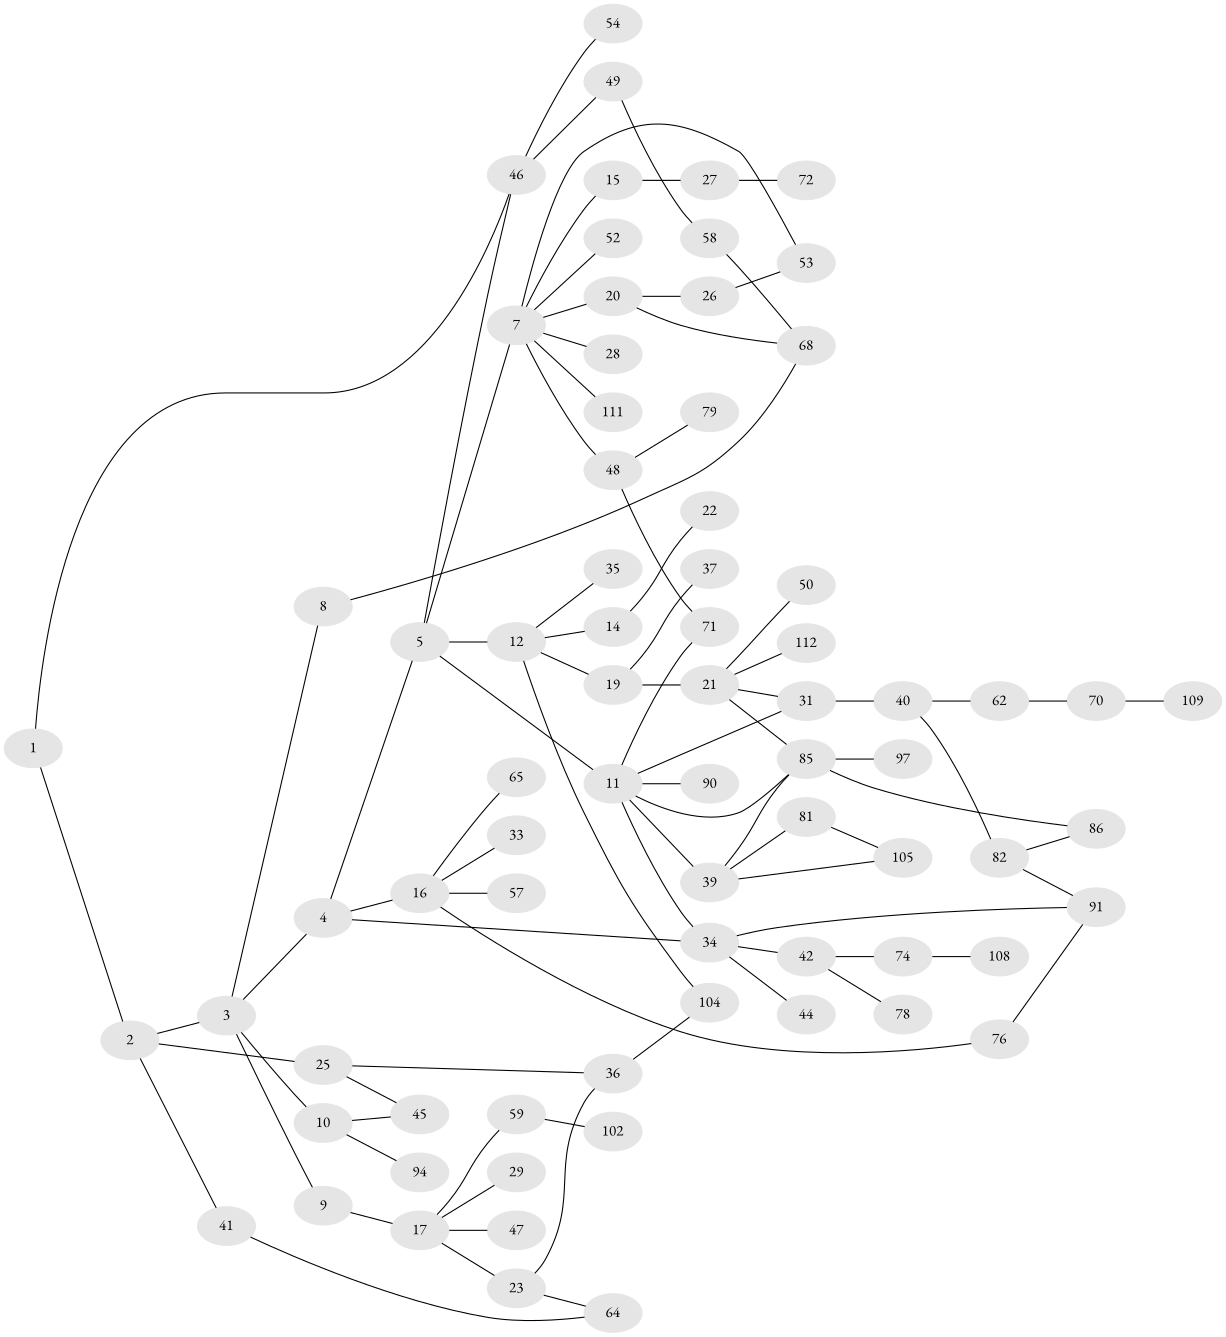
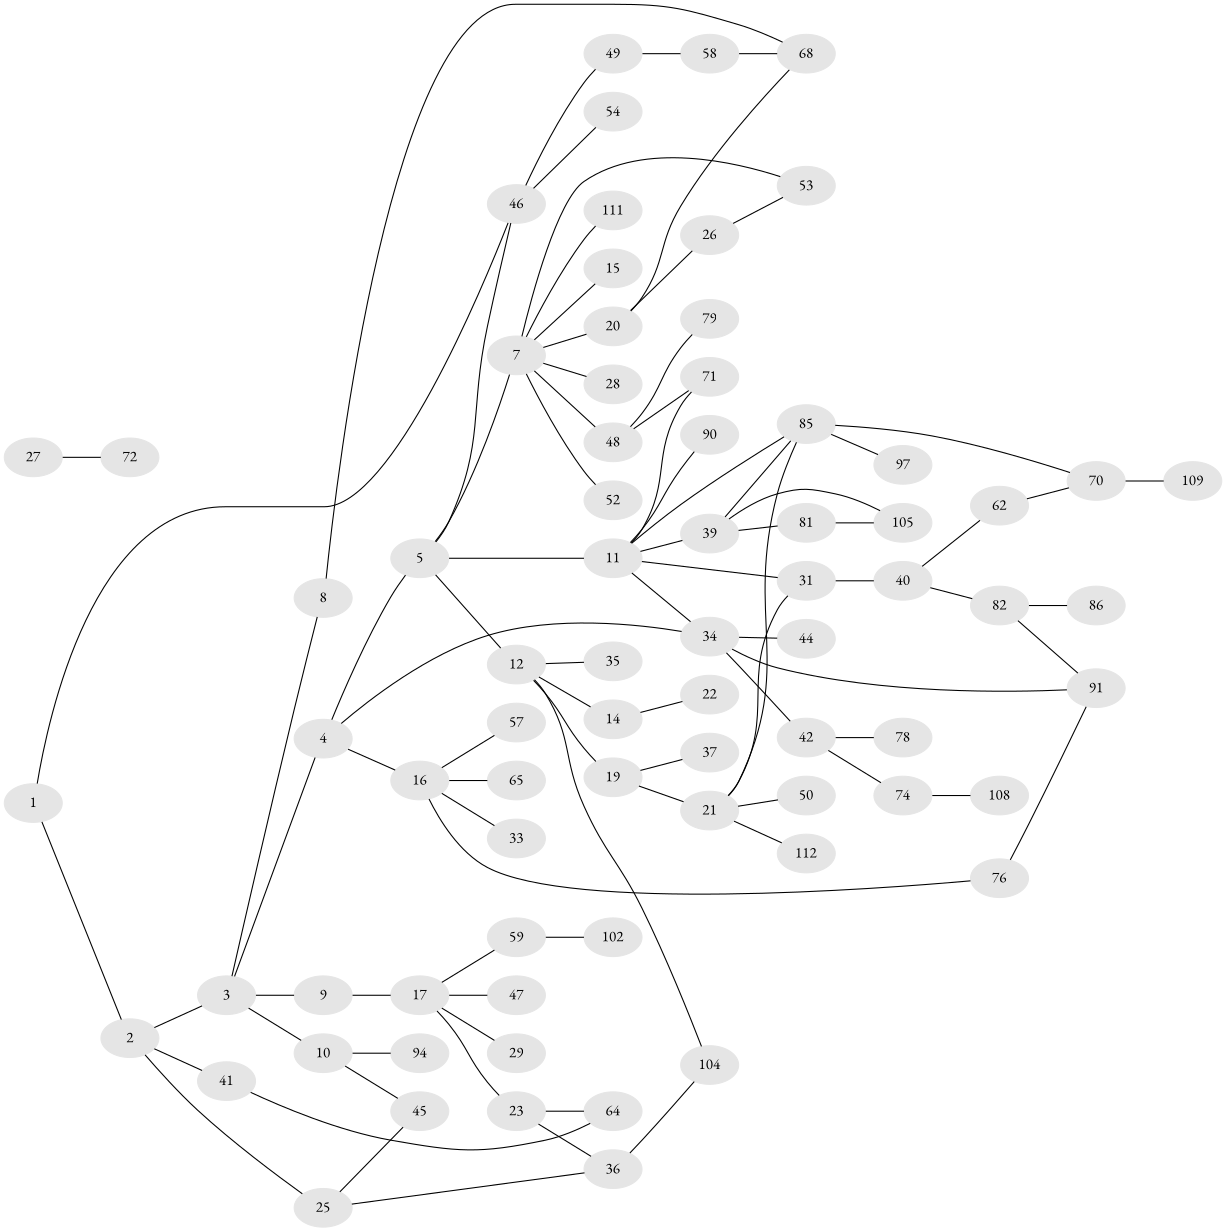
  graph {
    fontname="EB Garamond"
    rankdir=LR
    node [color=gray90 fontname="EB Garamond" style=filled]
    edge [fontname="EB Garamond"]
    1 [super="+66"]
    2 [super="+6"]
    46 [super="+75"]
    3 [super="+32"]
    25
    41
    49 [super="+89"]
    54 [super="+95"]
    4
    8 [super="+77"]
    9
    10
    45 [super="+60"]
    36 [super="+61"]
    64 [super="+83"]
    5 [super="+13"]
    16 [super="+24"]
    34 [super="+114"]
    68 [super="+107"]
    17 [super="+18"]
    94
    7 [super="+100"]
    11 [super="+59"]
    12 [super="+38"]
    33 [super="+87"]
    57
    65
    76 [super="+113"]
    42 [super="+63"]
    44
    91 [super="+101"]
    15
    20 [super="+93"]
    28
    48
    52
    53
    111
    31 [super="+88"]
    39 [super="+69"]
    71 [super="+80"]
    85 [super="+110"]
    90
    14 [super="+73"]
    19
    35
    104
    27 [super="+43"]
    26
    79
    23 [super="+56"]
    29
    47
    n54 [label=59 super="+96"]
    40 [super="+99"]
    81 [super="+98"]
    105
    86 [super="+106"]
    97
    22
    21 [super="+30"]
    37 [super="+55"]
    72
    102
    50 [super="+103"]
    112
    62 [super="+67"]
    82
    74
    78
    70
    108
    58 [super="+92"]
    109
    1 -- 2
    1 -- 46
    2 -- 3
    2 -- 25
    2 -- 41
    46 -- 49
    46 -- 54
    3 -- 4
    3 -- 8
    3 -- 9
    3 -- 10
    25 -- 45
    25 -- 36
    41 -- 64
    49 -- 58
    4 -- 5
    4 -- 16
    4 -- 34
    8 -- 68
    9 -- 17
    10 -- 45
    10 -- 94
    36 -- 104
    5 -- 46
    5 -- 7
    5 -- 11
    5 -- 12
    16 -- 33
    16 -- 57
    16 -- 65
    16 -- 76
    34 -- 42
    34 -- 44
    34 -- 91
    17 -- 23
    17 -- 29
    17 -- 47
    17 -- n54
    7 -- 15
    7 -- 20
    7 -- 28
    7 -- 48
    7 -- 52
    7 -- 53
    7 -- 111
    11 -- 34
    11 -- 31
    11 -- 39
    11 -- 71
    11 -- 85
    11 -- 90
    12 -- 14
    12 -- 19
    12 -- 35
    12 -- 104
    76 -- 91
    42 -- 74
    42 -- 78
-   15 -- 27
    20 -- 68
    20 -- 26
    48 -- 71
    48 -- 79
    31 -- 40
    39 -- 85
    39 -- 81
    39 -- 105
-   85 -- 86
+   85 -- 70
    85 -- 97
    14 -- 22
    19 -- 21
    19 -- 37
    27 -- 72
    26 -- 53
    23 -- 36
    23 -- 64
    n54 -- 102
    40 -- 62
    40 -- 82
    81 -- 105
    21 -- 31
    21 -- 85
    21 -- 50
    21 -- 112
    62 -- 70
    82 -- 91
    82 -- 86
    74 -- 108
    70 -- 109
    58 -- 68
  }
